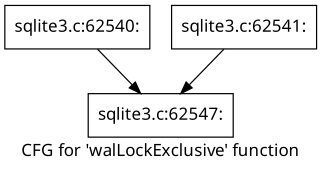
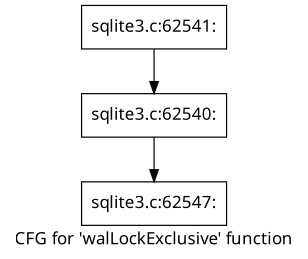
  digraph {
    fontname="Noto Sans"
    label="CFG for 'walLockExclusive' function"
    node [fontname="Noto Sans" shape=record]
    edge [fontname="Noto Sans"]
    n1 [label="{sqlite3.c:62540:}"]
    n2 [label="{sqlite3.c:62547:}"]
    n3 [label="{sqlite3.c:62541:}"]
    n1 -> n2
-   n3 -> n2
+   n3 -> n1
  }
